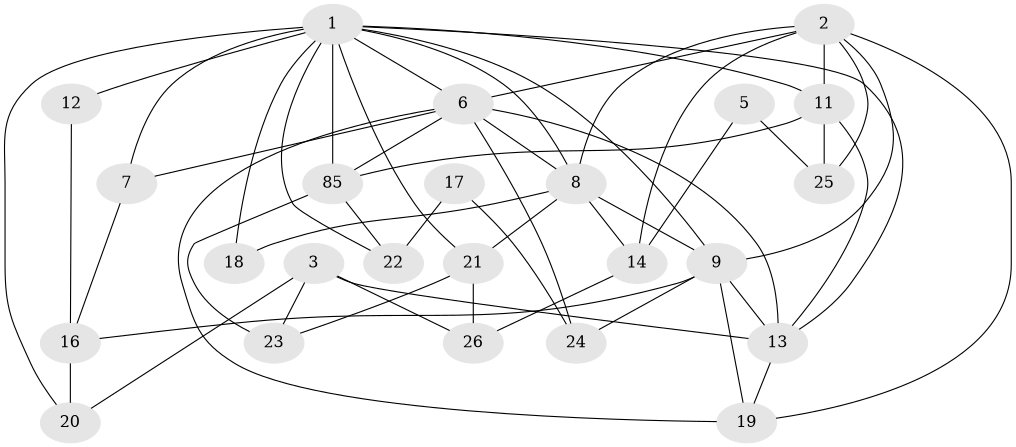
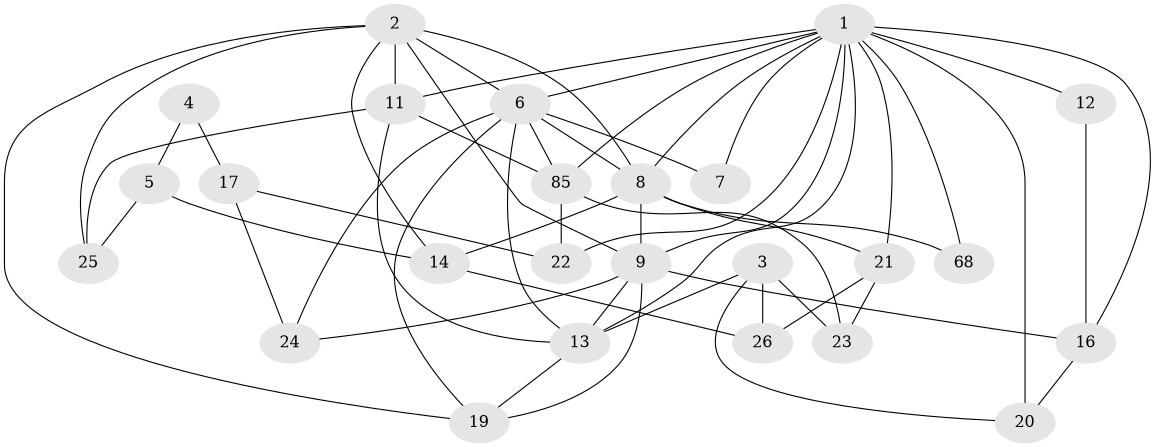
  graph {
    node [color=gray90 style=filled]
    edge [weight=1.0]
    1
    6
    7
    8
    9
    11
    12
    13
    n9 [label=85]
    16
-   18
+   18 [label=68]
    20
    21
    22
    19
    24
    14
    25
    23
    26
    2
    3
+   4
    5
    17
    1 -- 6
    1 -- 7
    1 -- 8
    1 -- 9
    1 -- 11
    1 -- 12
    1 -- 13 [weight=2.0]
    1 -- n9 [weight=2.0]
-   7 -- 16
+   1 -- 16
    1 -- 18 [weight=2.0]
    1 -- 20
    1 -- 21
    1 -- 22
    6 -- 7
    6 -- 8
    6 -- 13
    6 -- n9
    6 -- 19
    6 -- 24
    8 -- 9 [weight=5.0]
    8 -- 18 [weight=2.0]
    8 -- 21
    8 -- 14
    9 -- 13
    9 -- 16
    9 -- 19
    9 -- 24
    11 -- 13
    11 -- n9
    11 -- 25
    12 -- 16
    13 -- 19
    n9 -- 22
    n9 -- 23 [weight=2.0]
    16 -- 20
    21 -- 23
    21 -- 26
    14 -- 26
    2 -- 6
    2 -- 8
    2 -- 9
    2 -- 11 [weight=5.0]
    2 -- 19
    2 -- 14
    2 -- 25
    3 -- 13
    3 -- 20
    3 -- 23
    3 -- 26
+   4 -- 5
+   4 -- 17
    5 -- 14
    5 -- 25
    17 -- 22
    17 -- 24
  }
